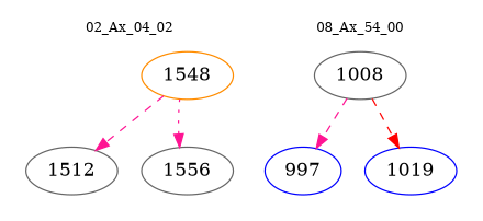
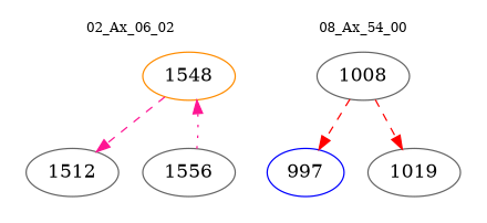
  digraph {
    node [color=gray40]
    edge [color=deeppink style=dashed]
    n1 [color=darkorange label=1548]
    n2 [label=1512]
    n3 [label=1556]
    n4 [label=1008]
    n5 [color=blue label=997]
-   n6 [color=blue label=1019]
+   n6 [label=1019]
    subgraph cluster_1 {
      color=white
      fontsize=10
-     label="02_Ax_04_02"
+     label="02_Ax_06_02"
      n1
      n2
      n3
    }
    subgraph cluster_2 {
      color=white
      fontsize=10
      label="08_Ax_54_00"
      n4
      n5
      n6
    }
    n1 -> n2
-   n1 -> n3 [style=dotted]
-   n4 -> n5
+   n3 -> n1 [style=dotted]
+   n4 -> n5 [color=red]
    n4 -> n6 [color=red]
  }
